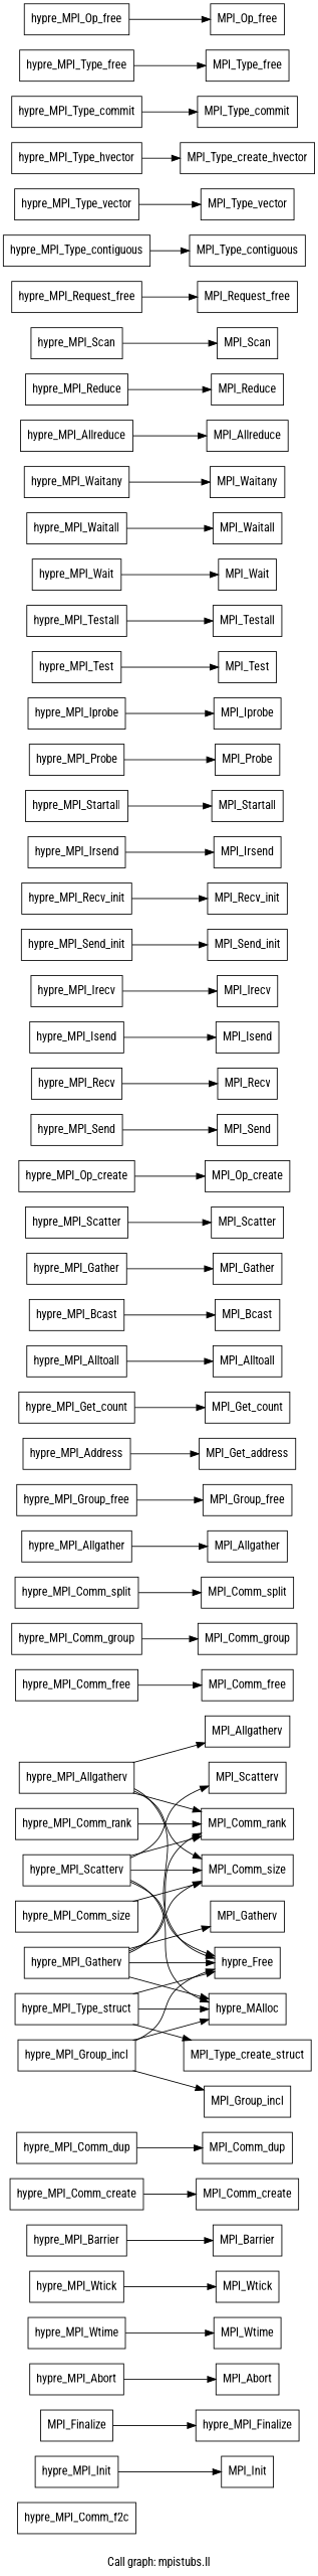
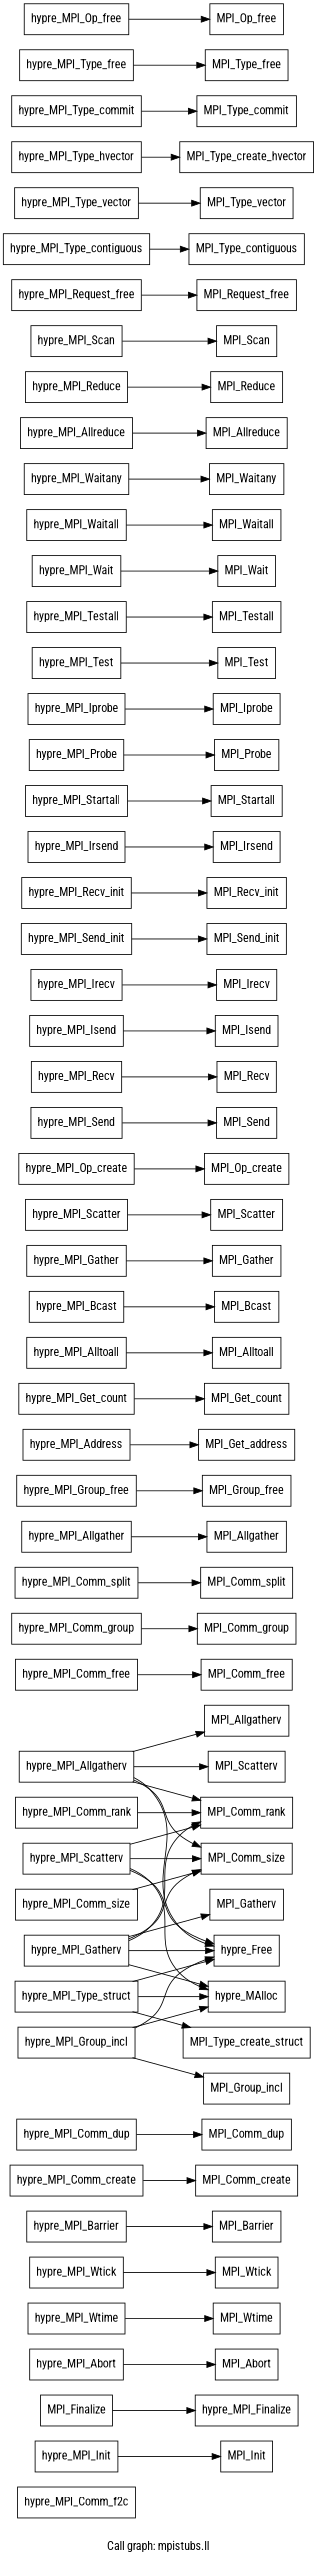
  digraph {
    fontname="Roboto Condensed"
    label="Call graph: mpistubs.ll"
    rankdir=LR
    node [fontname="Roboto Condensed" shape=record]
    edge [fontname="Roboto Condensed"]
    n1 [label="{hypre_MPI_Comm_f2c}"]
    n2 [label="{hypre_MPI_Init}"]
    n3 [label="{MPI_Init}"]
    n4 [label="{hypre_MPI_Finalize}"]
    n5 [label="{MPI_Finalize}"]
    n6 [label="{hypre_MPI_Abort}"]
    n7 [label="{MPI_Abort}"]
    n8 [label="{hypre_MPI_Wtime}"]
    n9 [label="{MPI_Wtime}"]
    n10 [label="{hypre_MPI_Wtick}"]
    n11 [label="{MPI_Wtick}"]
    n12 [label="{hypre_MPI_Barrier}"]
    n13 [label="{MPI_Barrier}"]
    n14 [label="{hypre_MPI_Comm_create}"]
    n15 [label="{MPI_Comm_create}"]
    n16 [label="{hypre_MPI_Comm_dup}"]
    n17 [label="{MPI_Comm_dup}"]
    n18 [label="{hypre_MPI_Comm_size}"]
    n19 [label="{MPI_Comm_size}"]
    n20 [label="{hypre_MPI_Comm_rank}"]
    n21 [label="{MPI_Comm_rank}"]
    n22 [label="{hypre_MPI_Comm_free}"]
    n23 [label="{MPI_Comm_free}"]
    n24 [label="{hypre_MPI_Comm_group}"]
    n25 [label="{MPI_Comm_group}"]
    n26 [label="{hypre_MPI_Comm_split}"]
    n27 [label="{MPI_Comm_split}"]
    n28 [label="{MPI_Allgather}"]
    n29 [label="{hypre_MPI_Allgatherv}"]
    n30 [label="{hypre_Free}"]
    n31 [label="{MPI_Allgatherv}"]
    n32 [label="{hypre_MAlloc}"]
    n33 [label="{hypre_MPI_Group_incl}"]
    n34 [label="{MPI_Group_incl}"]
    n35 [label="{hypre_MPI_Group_free}"]
    n36 [label="{MPI_Group_free}"]
    n37 [label="{hypre_MPI_Address}"]
    n38 [label="{MPI_Get_address}"]
    n39 [label="{hypre_MPI_Get_count}"]
    n40 [label="{MPI_Get_count}"]
    n41 [label="{hypre_MPI_Alltoall}"]
    n42 [label="{MPI_Alltoall}"]
    n43 [label="{hypre_MPI_Allgather}"]
    n44 [label="{MPI_Bcast}"]
    n45 [label="{hypre_MPI_Bcast}"]
    n46 [label="{MPI_Scatterv}"]
    n47 [label="{hypre_MPI_Gather}"]
    n48 [label="{MPI_Gather}"]
    n49 [label="{hypre_MPI_Gatherv}"]
    n50 [label="{MPI_Gatherv}"]
    n51 [label="{MPI_Scatter}"]
    n52 [label="{hypre_MPI_Scatter}"]
    n53 [label="{hypre_MPI_Type_struct}"]
    n54 [label="{MPI_Type_create_struct}"]
    n55 [label="{hypre_MPI_Scatterv}"]
    n56 [label="{MPI_Op_create}"]
    n57 [label="{hypre_MPI_Send}"]
    n58 [label="{MPI_Send}"]
    n59 [label="{hypre_MPI_Recv}"]
    n60 [label="{MPI_Recv}"]
    n61 [label="{hypre_MPI_Isend}"]
    n62 [label="{MPI_Isend}"]
    n63 [label="{hypre_MPI_Irecv}"]
    n64 [label="{MPI_Irecv}"]
    n65 [label="{hypre_MPI_Send_init}"]
    n66 [label="{MPI_Send_init}"]
    n67 [label="{hypre_MPI_Recv_init}"]
    n68 [label="{MPI_Recv_init}"]
    n69 [label="{hypre_MPI_Irsend}"]
    n70 [label="{MPI_Irsend}"]
    n71 [label="{hypre_MPI_Startall}"]
    n72 [label="{MPI_Startall}"]
    n73 [label="{hypre_MPI_Probe}"]
    n74 [label="{MPI_Probe}"]
    n75 [label="{hypre_MPI_Iprobe}"]
    n76 [label="{MPI_Iprobe}"]
    n77 [label="{hypre_MPI_Test}"]
    n78 [label="{MPI_Test}"]
    n79 [label="{hypre_MPI_Testall}"]
    n80 [label="{MPI_Testall}"]
    n81 [label="{hypre_MPI_Wait}"]
    n82 [label="{MPI_Wait}"]
    n83 [label="{hypre_MPI_Waitall}"]
    n84 [label="{MPI_Waitall}"]
    n85 [label="{hypre_MPI_Waitany}"]
    n86 [label="{MPI_Waitany}"]
    n87 [label="{hypre_MPI_Allreduce}"]
    n88 [label="{MPI_Allreduce}"]
    n89 [label="{hypre_MPI_Reduce}"]
    n90 [label="{MPI_Reduce}"]
    n91 [label="{hypre_MPI_Scan}"]
    n92 [label="{MPI_Scan}"]
    n93 [label="{hypre_MPI_Request_free}"]
    n94 [label="{MPI_Request_free}"]
    n95 [label="{hypre_MPI_Type_contiguous}"]
    n96 [label="{MPI_Type_contiguous}"]
    n97 [label="{hypre_MPI_Type_vector}"]
    n98 [label="{MPI_Type_vector}"]
    n99 [label="{hypre_MPI_Type_hvector}"]
    n100 [label="{MPI_Type_create_hvector}"]
    n101 [label="{hypre_MPI_Type_commit}"]
    n102 [label="{MPI_Type_commit}"]
    n103 [label="{hypre_MPI_Type_free}"]
    n104 [label="{MPI_Type_free}"]
    n105 [label="{hypre_MPI_Op_free}"]
    n106 [label="{MPI_Op_free}"]
    n107 [label="{hypre_MPI_Op_create}"]
    n2 -> n3
    n5 -> n4
    n6 -> n7
    n8 -> n9
    n10 -> n11
    n12 -> n13
    n14 -> n15
    n16 -> n17
    n18 -> n19
    n20 -> n21
    n22 -> n23
    n24 -> n25
    n26 -> n27
    n29 -> n19
    n29 -> n21
    n29 -> n30
    n29 -> n31
    n33 -> n30
    n33 -> n32
    n33 -> n34
    n35 -> n36
    n37 -> n38
    n39 -> n40
    n41 -> n42
    n43 -> n28
    n45 -> n44
    n47 -> n48
    n49 -> n19
    n49 -> n21
    n49 -> n30
    n49 -> n32
    n49 -> n50
    n52 -> n51
    n53 -> n30
    n53 -> n32
    n53 -> n54
    n55 -> n19
    n55 -> n21
    n55 -> n30
    n55 -> n32
-   n55 -> n46
+   n29 -> n46
    n57 -> n58
    n59 -> n60
    n61 -> n62
    n63 -> n64
    n65 -> n66
    n67 -> n68
    n69 -> n70
    n71 -> n72
    n73 -> n74
    n75 -> n76
    n77 -> n78
    n79 -> n80
    n81 -> n82
    n83 -> n84
    n85 -> n86
    n87 -> n88
    n89 -> n90
    n91 -> n92
    n93 -> n94
    n95 -> n96
    n97 -> n98
    n99 -> n100
    n101 -> n102
    n103 -> n104
    n105 -> n106
    n107 -> n56
  }
